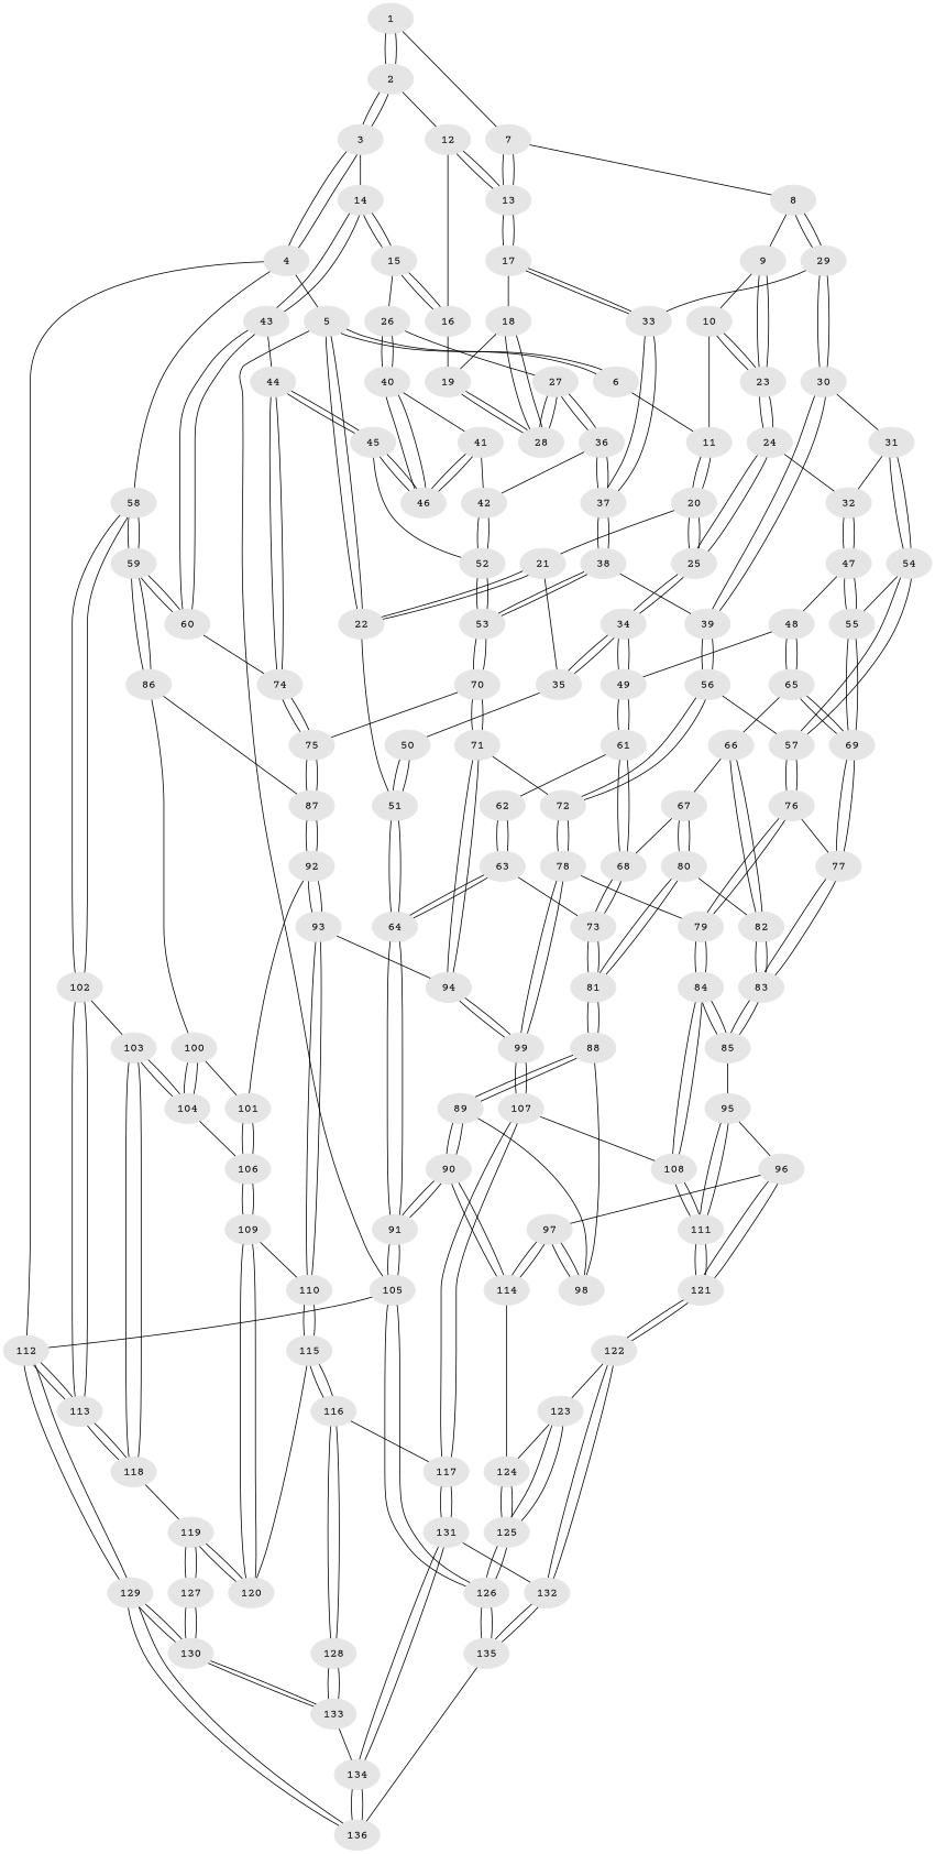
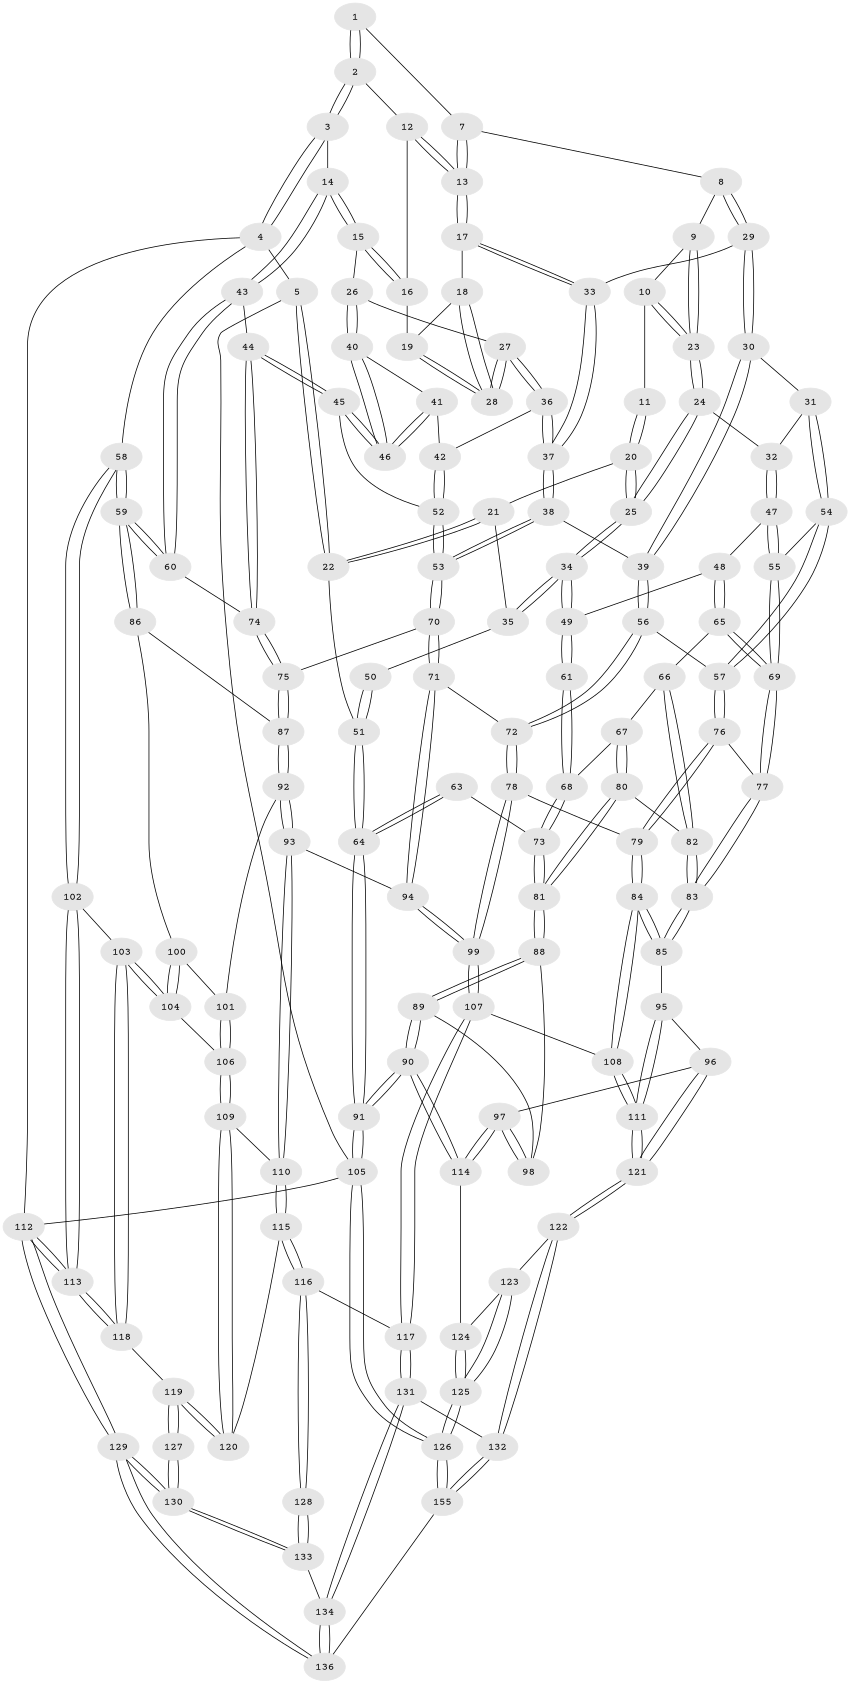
  graph {
    fontname="Courier Prime"
    node [color=gray90 fontname="Courier Prime" style=filled]
    edge [fontname="Courier Prime"]
    1
    2
    7
    3
    12
    8
    13
    4
    14
    16
    5
    58
    112
    15
    43
-   6
    22
    105
    59
    102
    113
    129
    11
    51
    126
    20
    9
    29
    17
    10
    23
    33
    30
    24
    21
    25
    19
    18
    26
    44
    60
    27
    40
    28
    37
    35
    34
    50
    64
    32
    47
    49
    36
    41
    46
    42
    31
    39
    54
    56
    55
    57
    48
    38
    61
    52
    53
    70
    72
    45
    74
    75
    65
    69
    66
-   62
    68
    63
    91
    71
    76
    77
    78
    79
    86
    103
    87
    100
    73
    81
    67
    82
    80
    83
    94
    99
    88
    92
    84
    85
    107
    108
    89
    98
    95
    111
    96
    101
    104
    93
    90
    114
    124
    110
    106
    115
    97
    121
    122
    117
    109
    118
    119
-   135
+   135 [label=155]
    120
    131
    116
    130
    136
    125
    128
    133
    132
    134
    127
    123
    1 -- 2
    1 -- 2
    1 -- 7
    2 -- 3
    2 -- 3
    2 -- 12
    7 -- 8
    7 -- 13
    7 -- 13
    3 -- 4
    3 -- 4
    3 -- 14
    12 -- 13
    12 -- 13
    12 -- 16
    8 -- 9
    8 -- 29
    8 -- 29
    13 -- 17
    13 -- 17
    4 -- 5
    4 -- 58
    4 -- 112
    14 -- 15
    14 -- 15
    14 -- 43
    14 -- 43
    16 -- 19
-   5 -- 6
-   5 -- 6
    5 -- 22
    5 -- 22
    5 -- 105
    58 -- 59
    58 -- 59
    58 -- 102
    58 -- 102
    112 -- 113
    112 -- 113
    112 -- 129
    112 -- 129
    15 -- 16
    15 -- 16
    15 -- 26
    43 -- 44
    43 -- 60
    43 -- 60
-   6 -- 11
    22 -- 51
    105 -- 112
    105 -- 126
    105 -- 126
    59 -- 60
    59 -- 60
    59 -- 86
    59 -- 86
    102 -- 113
    102 -- 113
    102 -- 103
    113 -- 118
    113 -- 118
    129 -- 130
    129 -- 130
    129 -- 136
    129 -- 136
    11 -- 20
    11 -- 20
    51 -- 64
    51 -- 64
    126 -- 135
    126 -- 135
    20 -- 21
    20 -- 25
    20 -- 25
    9 -- 10
    9 -- 23
    9 -- 23
    29 -- 33
    29 -- 30
    29 -- 30
    17 -- 33
    17 -- 33
    17 -- 18
    10 -- 11
    10 -- 23
    10 -- 23
    23 -- 24
    23 -- 24
    33 -- 37
    33 -- 37
    30 -- 31
    30 -- 39
    30 -- 39
    24 -- 25
    24 -- 25
    24 -- 32
    21 -- 22
    21 -- 22
    21 -- 35
    25 -- 34
    25 -- 34
    19 -- 28
    19 -- 28
    18 -- 19
    18 -- 28
    18 -- 28
    26 -- 27
    26 -- 40
    26 -- 40
    44 -- 45
    44 -- 45
    44 -- 74
    44 -- 74
    60 -- 74
    27 -- 28
    27 -- 28
    27 -- 36
    27 -- 36
    40 -- 41
    40 -- 46
    40 -- 46
    37 -- 38
    37 -- 38
    35 -- 50
    34 -- 35
    34 -- 35
    34 -- 49
    34 -- 49
    50 -- 51
    50 -- 51
    64 -- 91
    64 -- 91
    32 -- 47
    32 -- 47
    47 -- 55
    47 -- 55
    47 -- 48
    49 -- 61
    49 -- 61
    36 -- 37
    36 -- 37
    36 -- 42
    41 -- 46
    41 -- 46
    41 -- 42
    42 -- 52
    42 -- 52
    31 -- 32
    31 -- 54
    31 -- 54
    39 -- 56
    39 -- 56
    54 -- 55
    54 -- 57
    54 -- 57
    56 -- 57
    56 -- 72
    56 -- 72
    55 -- 69
    55 -- 69
    57 -- 76
    57 -- 76
    48 -- 49
    48 -- 65
    48 -- 65
    38 -- 39
    38 -- 53
    38 -- 53
-   61 -- 62
    61 -- 68
    61 -- 68
    52 -- 53
    52 -- 53
    53 -- 70
    53 -- 70
    70 -- 75
    70 -- 71
    70 -- 71
    72 -- 78
    72 -- 78
    45 -- 46
    45 -- 46
    45 -- 52
    74 -- 75
    74 -- 75
    75 -- 87
    75 -- 87
    65 -- 69
    65 -- 69
    65 -- 66
    69 -- 77
    69 -- 77
    66 -- 67
    66 -- 82
    66 -- 82
-   62 -- 63
-   62 -- 63
    68 -- 73
    68 -- 73
    63 -- 64
    63 -- 64
    63 -- 73
    91 -- 105
    91 -- 105
    71 -- 72
    71 -- 94
    71 -- 94
    76 -- 77
    76 -- 79
    76 -- 79
    77 -- 83
    77 -- 83
    78 -- 79
    78 -- 99
    78 -- 99
    79 -- 84
    79 -- 84
    86 -- 87
    86 -- 100
    103 -- 104
    103 -- 104
    103 -- 118
    103 -- 118
    87 -- 92
    87 -- 92
    100 -- 101
    100 -- 104
    100 -- 104
    73 -- 81
    73 -- 81
    81 -- 88
    81 -- 88
    67 -- 68
    67 -- 80
    67 -- 80
    82 -- 83
    82 -- 83
    80 -- 81
    80 -- 81
    80 -- 82
    83 -- 85
    83 -- 85
    94 -- 99
    94 -- 99
    99 -- 107
    99 -- 107
    88 -- 89
    88 -- 89
    88 -- 98
    92 -- 101
    92 -- 93
    92 -- 93
    84 -- 85
    84 -- 85
    84 -- 108
    84 -- 108
    85 -- 95
    107 -- 108
    107 -- 117
    107 -- 117
    108 -- 111
    108 -- 111
    89 -- 98
    89 -- 90
    89 -- 90
    95 -- 111
    95 -- 111
    95 -- 96
    111 -- 121
    111 -- 121
    96 -- 97
    96 -- 121
    96 -- 121
    101 -- 106
    101 -- 106
    104 -- 106
    93 -- 94
    93 -- 110
    93 -- 110
    90 -- 91
    90 -- 91
    90 -- 114
    90 -- 114
    114 -- 124
    124 -- 125
    124 -- 125
    110 -- 115
    110 -- 115
    106 -- 109
    106 -- 109
    115 -- 120
    115 -- 116
    115 -- 116
    97 -- 98
    97 -- 98
    97 -- 114
    97 -- 114
    121 -- 122
    121 -- 122
    122 -- 132
    122 -- 132
    122 -- 123
    117 -- 131
    117 -- 131
    109 -- 110
    109 -- 120
    109 -- 120
    118 -- 119
    119 -- 120
    119 -- 120
    119 -- 127
    119 -- 127
    135 -- 136
    131 -- 132
    131 -- 134
    131 -- 134
    116 -- 117
    116 -- 128
    116 -- 128
    130 -- 133
    130 -- 133
    125 -- 126
    125 -- 126
    128 -- 133
    128 -- 133
    133 -- 134
    132 -- 135
    132 -- 135
    134 -- 136
    134 -- 136
    127 -- 130
    127 -- 130
    123 -- 124
    123 -- 125
    123 -- 125
  }
